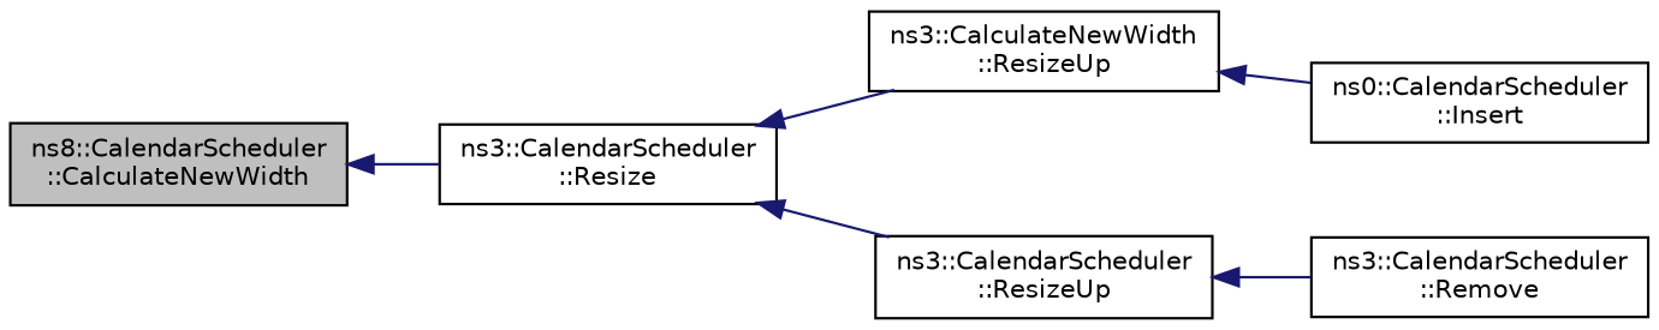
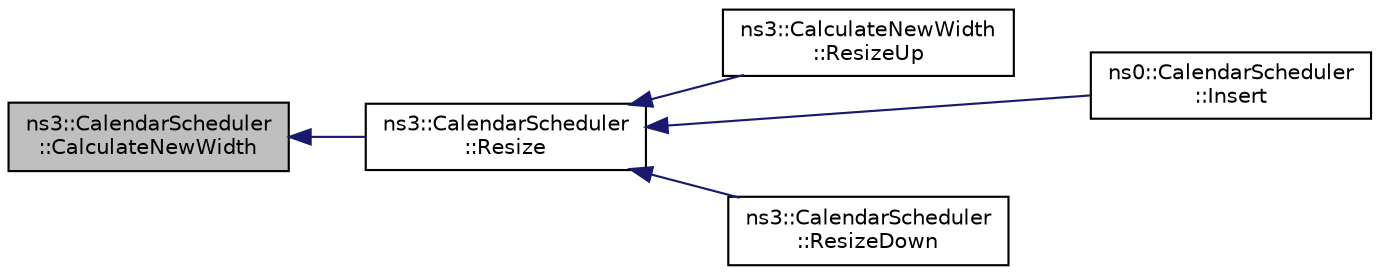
  digraph {
    rankdir=LR
    node [color=black fillcolor=white fontname=Helvetica fontsize=10 shape=record style=filled]
    edge [color=midnightblue dir=back fontname=Helvetica fontsize=10 labelfontname=Helvetica labelfontsize=10 style=solid]
-   n1 [fillcolor=grey75 fontcolor=black height=0.2 label="ns8::CalendarScheduler\l::CalculateNewWidth" width=0.4]
+   n1 [fillcolor=grey75 fontcolor=black height=0.2 label="ns3::CalendarScheduler\l::CalculateNewWidth" width=0.4]
    n2 [height=0.2 label="ns3::CalendarScheduler\l::Resize" width=0.4]
    n3 [height=0.2 label="ns3::CalculateNewWidth\l::ResizeUp" width=0.4]
-   n4 [height=0.2 label="ns3::CalendarScheduler\l::ResizeUp" width=0.4]
+   n4 [height=0.2 label="ns3::CalendarScheduler\l::ResizeDown" width=0.4]
    n5 [height=0.2 label="ns0::CalendarScheduler\l::Insert" width=0.4]
-   n6 [height=0.2 label="ns3::CalendarScheduler\l::Remove" width=0.4]
    n1 -> n2
    n2 -> n3
    n2 -> n4
-   n3 -> n5
-   n4 -> n6
+   n2 -> n5
  }
